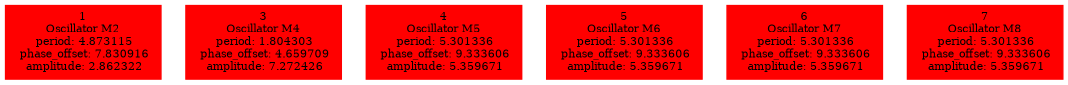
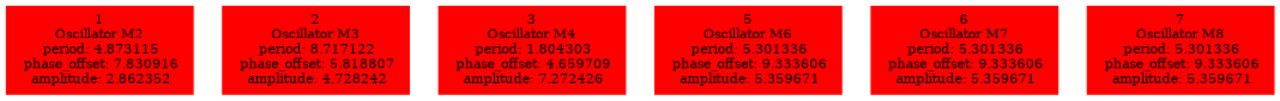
  digraph {
    forcelabels=true
    node [color=red fontsize=8 shape=box style=filled]
-   n1 [label=<1<BR />Oscillator M2<BR /> period: 4.873115<BR /> phase_offset: 7.830916<BR /> amplitude: 2.862322>]
+   n1 [label=<1<BR />Oscillator M2<BR /> period: 4.873115<BR /> phase_offset: 7.830916<BR /> amplitude: 2.862352>]
+   n2 [label=<2<BR />Oscillator M3<BR /> period: 8.717122<BR /> phase_offset: 5.818807<BR /> amplitude: 4.728242>]
    n3 [label=<3<BR />Oscillator M4<BR /> period: 1.804303<BR /> phase_offset: 4.659709<BR /> amplitude: 7.272426>]
-   n4 [label=<4<BR />Oscillator M5<BR /> period: 5.301336<BR /> phase_offset: 9.333606<BR /> amplitude: 5.359671>]
    n5 [label=<5<BR />Oscillator M6<BR /> period: 5.301336<BR /> phase_offset: 9.333606<BR /> amplitude: 5.359671>]
    n6 [label=<6<BR />Oscillator M7<BR /> period: 5.301336<BR /> phase_offset: 9.333606<BR /> amplitude: 5.359671>]
    n7 [label=<7<BR />Oscillator M8<BR /> period: 5.301336<BR /> phase_offset: 9.333606<BR /> amplitude: 5.359671>]
  }
